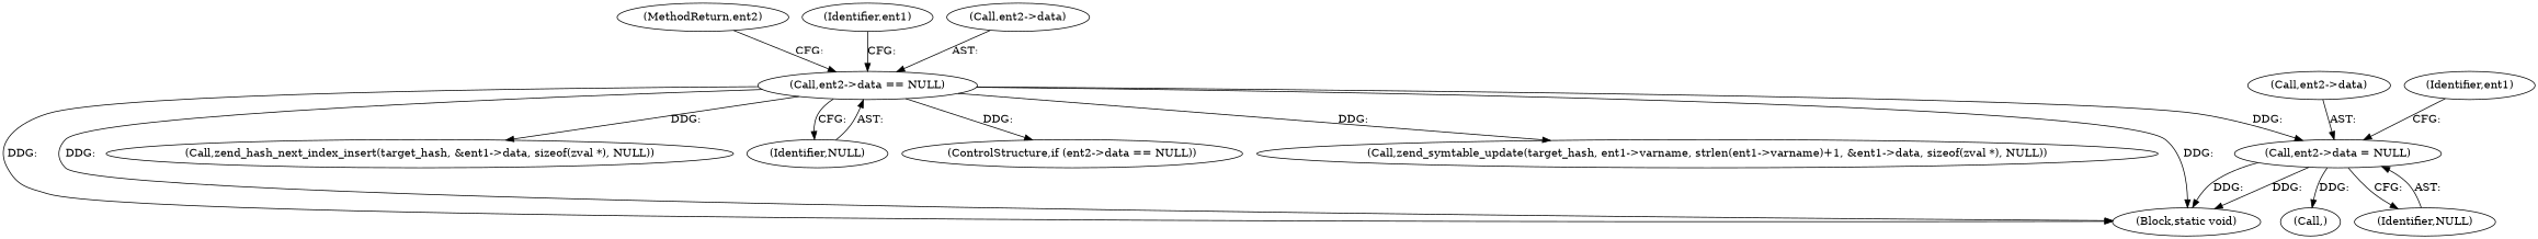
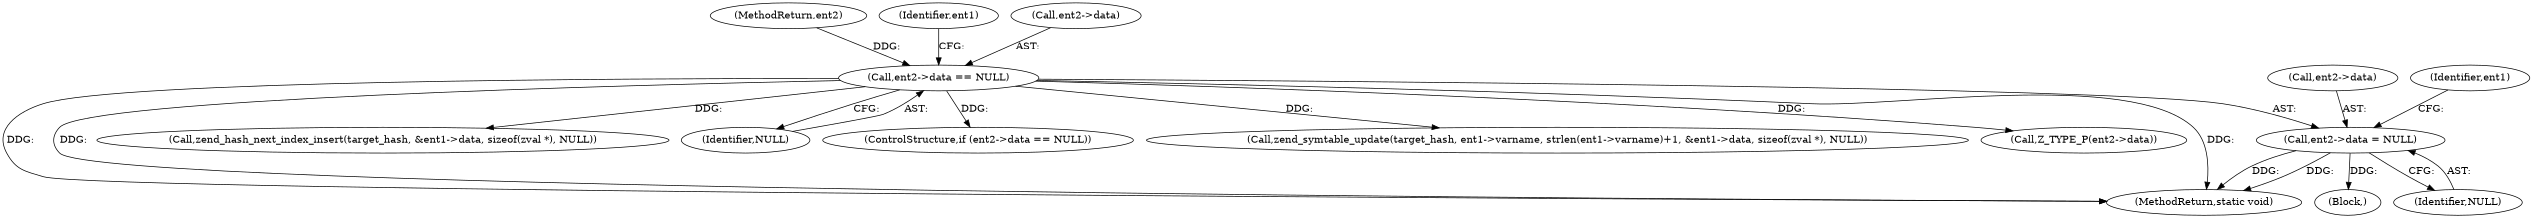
  digraph {
    n1 [label="(Call,ent2->data = NULL)"]
-   n2 [label="(Call,)"]
-   n3 [label="(Block,static void)"]
+   n2 [label="(Block,)"]
+   n3 [label="(MethodReturn,static void)"]
    n4 [label="(Identifier,NULL)"]
    n5 [label="(Call,ent2->data == NULL)"]
    n6 [label="(Call,zend_hash_next_index_insert(target_hash, &ent1->data, sizeof(zval *), NULL))"]
    n7 [label="(Identifier,NULL)"]
    n8 [label="(ControlStructure,if (ent2->data == NULL))"]
    n9 [label="(Call,zend_symtable_update(target_hash, ent1->varname, strlen(ent1->varname)+1, &ent1->data, sizeof(zval *), NULL))"]
+   n10 [label="(Call,Z_TYPE_P(ent2->data))"]
    n11 [label="(MethodReturn,ent2)"]
    n12 [label="(Call,ent2->data)"]
    n13 [label="(Identifier,ent1)"]
    n14 [label="(Identifier,ent1)"]
    n15 [label="(Call,ent2->data)"]
    n1 -> n2 [label="DDG: "]
    n1 -> n3 [label="DDG: "]
    n1 -> n3 [label="DDG: "]
    n1 -> n4 [label="CFG: "]
    n4 -> n1 [label="AST: "]
-   n5 -> n1 [label="DDG: "]
+   n5 -> n1 [label="AST: "]
    n5 -> n3 [label="DDG: "]
    n5 -> n3 [label="DDG: "]
    n5 -> n3 [label="DDG: "]
    n5 -> n6 [label="DDG: "]
    n5 -> n7 [label="CFG: "]
    n5 -> n8 [label="DDG: "]
    n5 -> n9 [label="DDG: "]
+   n5 -> n10 [label="DDG: "]
    n7 -> n5 [label="AST: "]
-   n11 -> n5 [label="CFG: "]
+   n11 -> n5 [label="DDG: "]
    n12 -> n1 [label="AST: "]
    n13 -> n5 [label="CFG: "]
    n14 -> n1 [label="CFG: "]
    n15 -> n5 [label="AST: "]
  }
